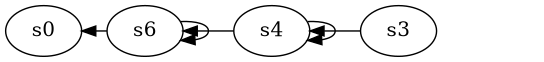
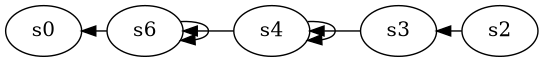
  digraph {
    node [player=0]
    s0 [player=1]
+   s2 [player=1]
    s3
    s4
    n5 [label=s6]
+   s2 -> s3 [constraint="time % 4 == 1 || time % 4 == 2"]
    s3 -> s4 [constraint="time % 2 == 1 || time % 2 == 0"]
    s4 -> s4 [constraint="time % 2 == 0"]
    s4 -> n5 [constraint="time % 3 == 0 && !(time % 3 == 0)"]
    n5 -> s0 [constraint="!(time % 4 == 0)"]
    n5 -> n5 [constraint="time % 4 == 0"]
  }
